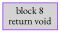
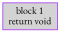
  digraph {
    fontname="EB Garamond"
-   n1 [label="block 8\nreturn void" shape=box style=filled fillcolor=lightgrey color=purple fontname="EB Garamond"]
+   n1 [label="block 1\nreturn void" shape=box style=filled fillcolor=lightgrey color=purple fontname="EB Garamond"]
  }
